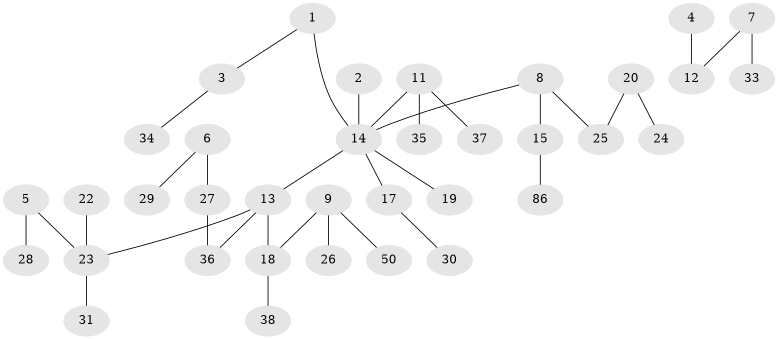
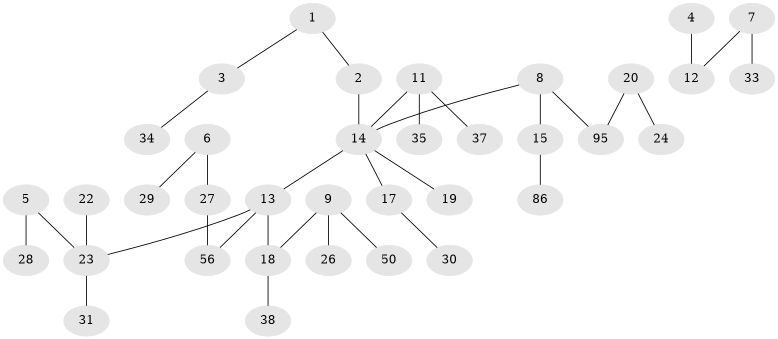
  graph {
    node [color=gray90 style=filled]
    edge [weight=1.0]
    1
    3
    14
    34
    13
    17
    19
    2
    4
    12
    11
    35
    37
    5
    23
    28
    31
    6
    27
    29
-   36
+   36 [label=56]
    7
    33
    8
    15
-   25
+   25 [label=95]
    n27 [label=86]
    n28 [label=50]
    9
    18
    26
    38
    30
    20
    24
    22
    1 -- 3
-   1 -- 14
+   1 -- 2
    3 -- 34
    14 -- 13
    14 -- 17
    14 -- 19
    13 -- 23
    13 -- 36
    13 -- 18
    17 -- 30
    2 -- 14
    4 -- 12
    11 -- 14
    11 -- 35
    11 -- 37
    5 -- 23
    5 -- 28
    23 -- 31
    6 -- 27
    6 -- 29
    27 -- 36
    7 -- 12
    7 -- 33
    8 -- 14
    8 -- 15
    8 -- 25
    15 -- n27
    9 -- n28
    9 -- 18
    9 -- 26
    18 -- 38
    20 -- 25
    20 -- 24
    22 -- 23
  }
